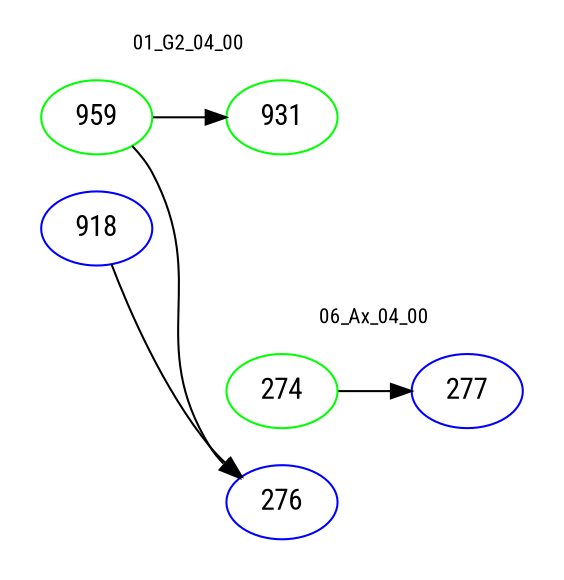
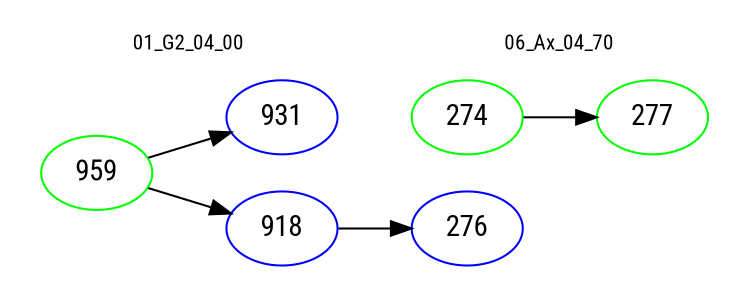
  digraph {
    fontname="Roboto Condensed"
    rankdir=LR
    node [color=green fontname="Roboto Condensed"]
    edge [color=black fontname="Roboto Condensed"]
    n1 [label=274]
    n2 [color=blue label=276]
-   n3 [color=blue label=277]
+   n3 [label=277]
    n4 [label=959]
    n5 [color=blue label=918]
-   n6 [label=931]
+   n6 [color=blue label=931]
    subgraph cluster_1 {
      color=white
      fontsize=10
-     label="06_Ax_04_00"
+     label="06_Ax_04_70"
      n1
      n2
      n3
    }
    subgraph cluster_2 {
      color=white
      fontsize=10
      label="01_G2_04_00"
      n4
      n5
      n6
    }
    n1 -> n3
-   n4 -> n2
+   n4 -> n5
    n4 -> n6
    n5 -> n2
  }
